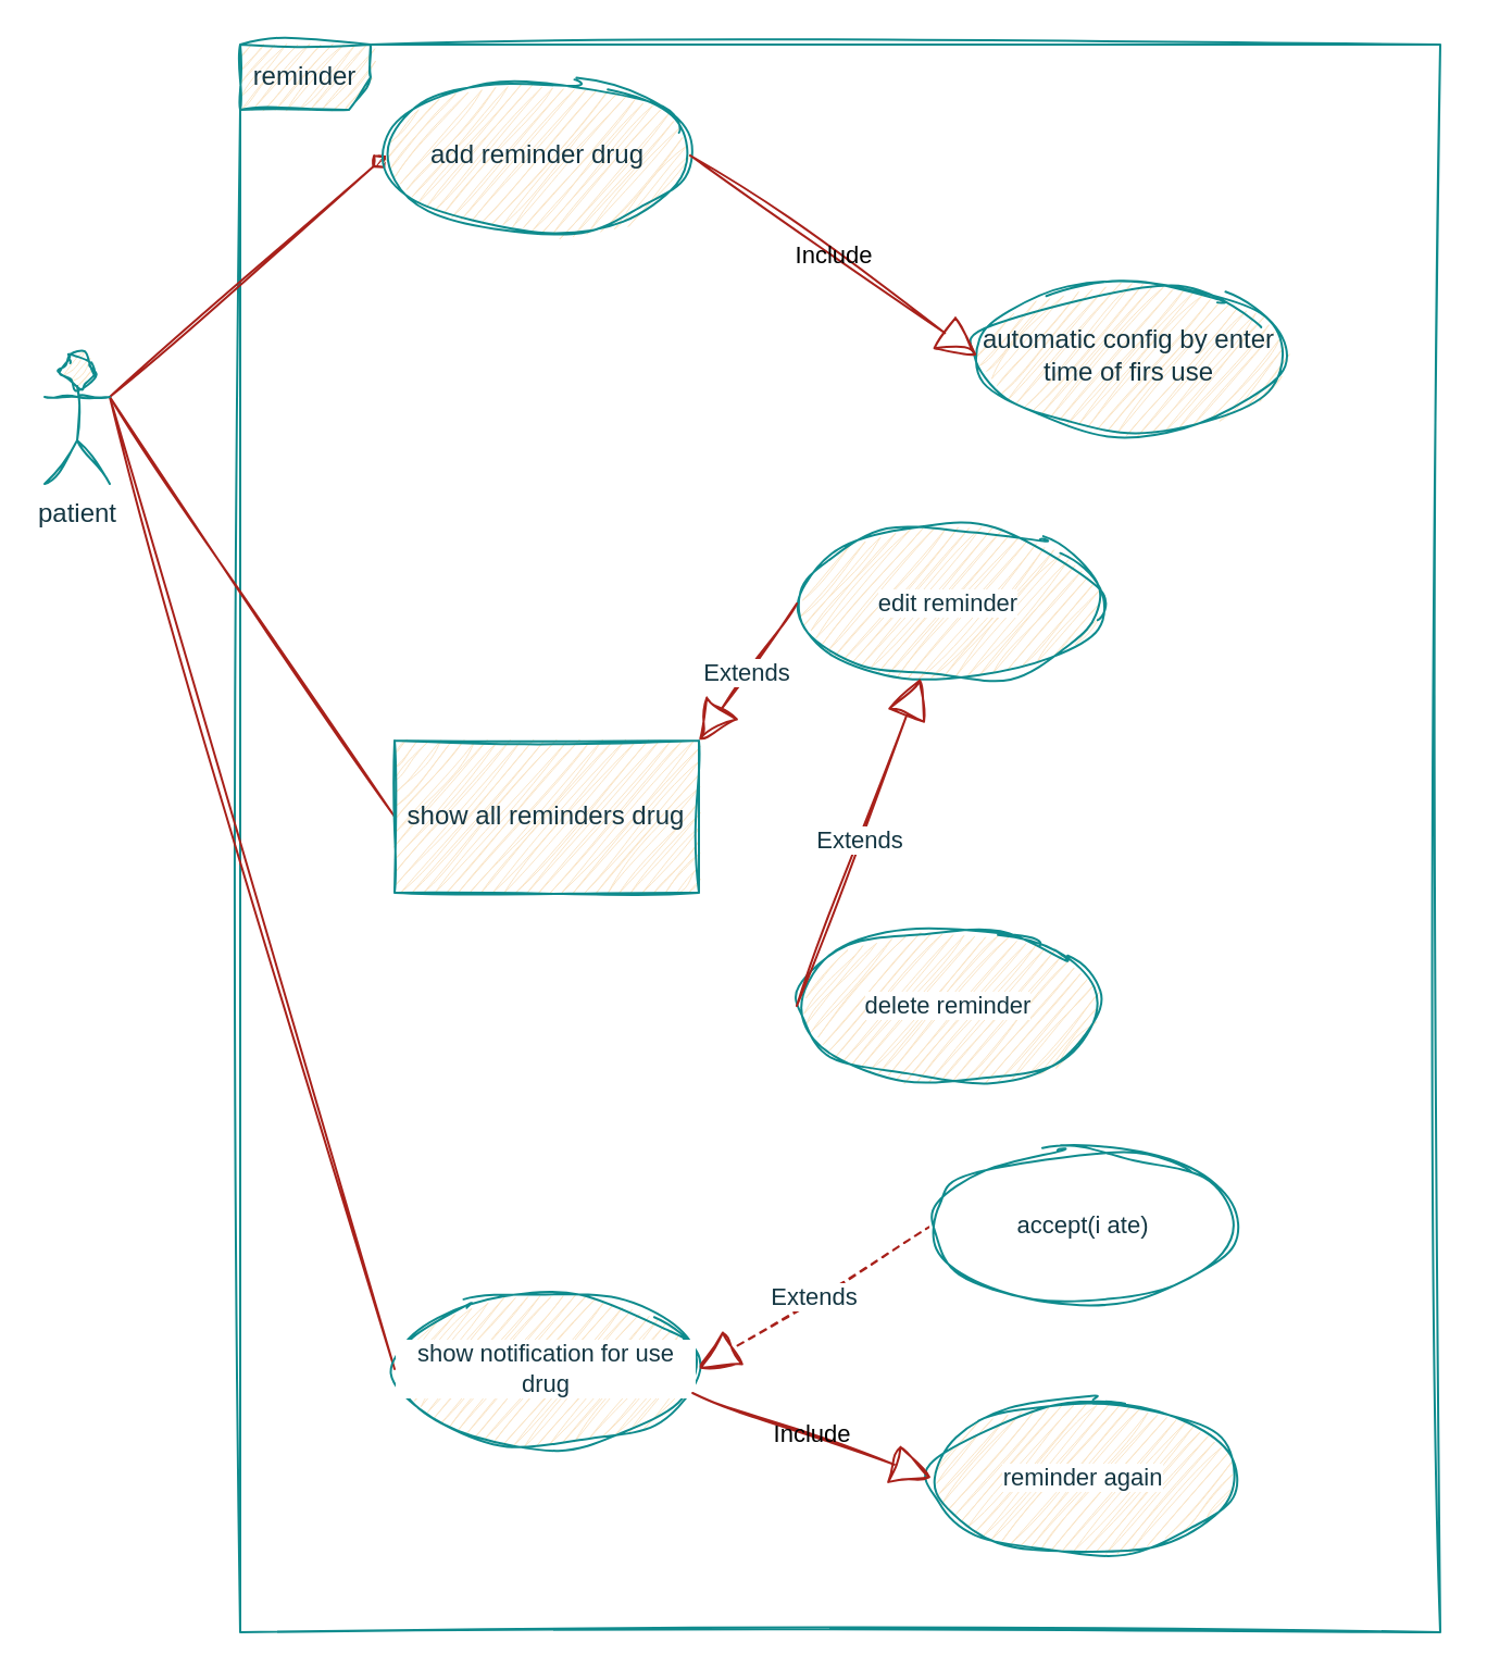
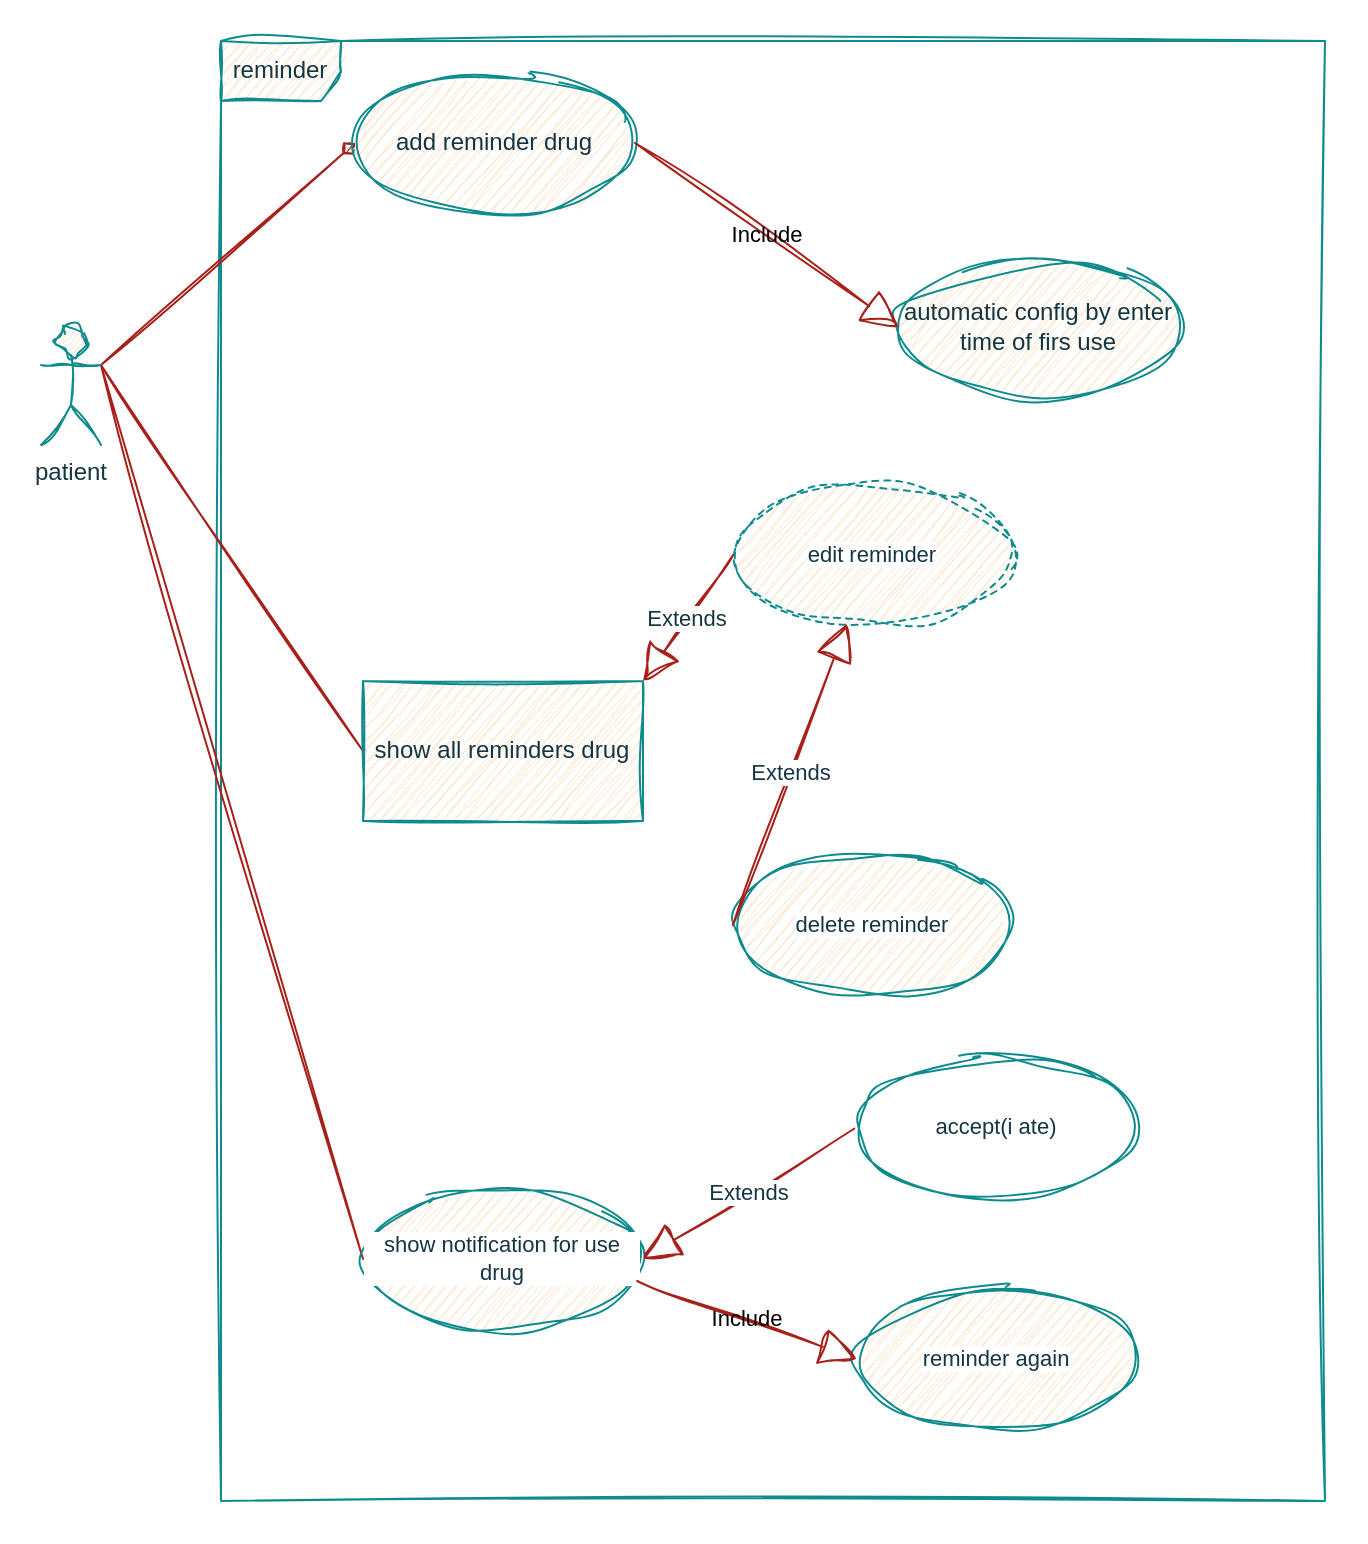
  <mxCell id="0" />
  <mxCell id="1" parent="0" />
  <mxCell id="2" value="reminder" style="shape=umlFrame;whiteSpace=wrap;html=1;pointerEvents=0;labelBackgroundColor=none;fillColor=#FAE5C7;strokeColor=#0F8B8D;fontColor=#143642;sketch=1;curveFitting=1;jiggle=2;" vertex="1" parent="1"><mxGeometry x="110" y="20" width="552" height="730" as="geometry" /></mxCell>
  <mxCell id="3" style="rounded=0;orthogonalLoop=1;jettySize=auto;html=1;exitX=1;exitY=0.333;exitDx=0;exitDy=0;exitPerimeter=0;entryX=0;entryY=0.5;entryDx=0;entryDy=0;strokeColor=#A8201A;fontColor=#143642;fillColor=#FAE5C7;endArrow=diamond;startFill=0;sketch=1;curveFitting=1;jiggle=2;" edge="1" parent="1" source="6" target="7"><mxGeometry relative="1" as="geometry" /></mxCell>
  <mxCell id="4" style="edgeStyle=none;shape=connector;rounded=0;orthogonalLoop=1;jettySize=auto;html=1;exitX=1;exitY=0.333;exitDx=0;exitDy=0;exitPerimeter=0;entryX=0;entryY=0.5;entryDx=0;entryDy=0;strokeColor=#A8201A;align=center;verticalAlign=middle;fontFamily=Helvetica;fontSize=11;fontColor=#143642;labelBackgroundColor=default;startFill=0;endArrow=none;fillColor=#FAE5C7;sketch=1;curveFitting=1;jiggle=2;" edge="1" parent="1" source="6" target="8"><mxGeometry relative="1" as="geometry" /></mxCell>
  <mxCell id="5" style="edgeStyle=none;shape=connector;rounded=0;orthogonalLoop=1;jettySize=auto;html=1;exitX=1;exitY=0.333;exitDx=0;exitDy=0;exitPerimeter=0;entryX=0;entryY=0.5;entryDx=0;entryDy=0;strokeColor=#A8201A;align=center;verticalAlign=middle;fontFamily=Helvetica;fontSize=11;fontColor=#143642;labelBackgroundColor=default;startFill=0;endArrow=none;fillColor=#FAE5C7;sketch=1;curveFitting=1;jiggle=2;" edge="1" parent="1" source="6" target="15"><mxGeometry relative="1" as="geometry" /></mxCell>
  <mxCell id="6" value="patient" style="shape=umlActor;verticalLabelPosition=bottom;verticalAlign=top;html=1;labelBackgroundColor=none;fillColor=#FAE5C7;strokeColor=#0F8B8D;fontColor=#143642;sketch=1;curveFitting=1;jiggle=2;" vertex="1" parent="1"><mxGeometry x="20" y="162" width="30" height="60" as="geometry" /></mxCell>
  <mxCell id="7" value="add reminder drug" style="ellipse;whiteSpace=wrap;html=1;labelBackgroundColor=none;fillColor=#FAE5C7;strokeColor=#0F8B8D;fontColor=#143642;sketch=1;curveFitting=1;jiggle=2;" vertex="1" parent="1"><mxGeometry x="177" y="36" width="140" height="70" as="geometry" /></mxCell>
  <mxCell id="8" value="show all reminders drug" style="whiteSpace=wrap;html=1;labelBackgroundColor=none;fillColor=#FAE5C7;strokeColor=#0F8B8D;fontColor=#143642;sketch=1;curveFitting=1;jiggle=2;rounded=0;" vertex="1" parent="1"><mxGeometry x="181" y="340" width="140" height="70" as="geometry" /></mxCell>
  <mxCell id="9" value="automatic config by enter time of firs use" style="ellipse;whiteSpace=wrap;html=1;labelBackgroundColor=none;fillColor=#FAE5C7;strokeColor=#0F8B8D;fontColor=#143642;sketch=1;curveFitting=1;jiggle=2;" vertex="1" parent="1"><mxGeometry x="449" y="128" width="140" height="70" as="geometry" /></mxCell>
  <mxCell id="10" value="Include" style="endArrow=block;endSize=16;endFill=0;html=1;rounded=0;exitX=1;exitY=0.5;exitDx=0;exitDy=0;entryX=0;entryY=0.5;entryDx=0;entryDy=0;labelBackgroundColor=none;strokeColor=#A8201A;fontColor=default;sketch=1;curveFitting=1;jiggle=2;" edge="1" parent="1" source="7" target="9"><mxGeometry width="160" relative="1" as="geometry"><mxPoint x="285" y="147.5" as="sourcePoint" /><mxPoint x="445" y="147.5" as="targetPoint" /></mxGeometry></mxCell>
- <mxCell id="11" value="edit reminder" style="ellipse;whiteSpace=wrap;html=1;strokeColor=#0F8B8D;fontFamily=Helvetica;fontSize=11;fontColor=#143642;labelBackgroundColor=default;fillColor=#FAE5C7;sketch=1;curveFitting=1;jiggle=2;" vertex="1" parent="1"><mxGeometry x="366" y="242" width="140" height="70" as="geometry" /></mxCell>
+ <mxCell id="11" value="edit reminder" style="ellipse;whiteSpace=wrap;html=1;strokeColor=#0F8B8D;fontFamily=Helvetica;fontSize=11;fontColor=#143642;labelBackgroundColor=default;fillColor=#FAE5C7;sketch=1;curveFitting=1;jiggle=2;dashed=1;" vertex="1" parent="1"><mxGeometry x="366" y="242" width="140" height="70" as="geometry" /></mxCell>
  <mxCell id="12" value="delete reminder" style="ellipse;whiteSpace=wrap;html=1;strokeColor=#0F8B8D;fontFamily=Helvetica;fontSize=11;fontColor=#143642;labelBackgroundColor=default;fillColor=#FAE5C7;sketch=1;curveFitting=1;jiggle=2;" vertex="1" parent="1"><mxGeometry x="366" y="427" width="140" height="70" as="geometry" /></mxCell>
  <mxCell id="13" value="Extends" style="endArrow=block;endSize=16;endFill=0;html=1;rounded=0;strokeColor=#A8201A;align=center;verticalAlign=middle;fontFamily=Helvetica;fontSize=11;fontColor=#143642;labelBackgroundColor=default;fillColor=#FAE5C7;exitX=0;exitY=0.5;exitDx=0;exitDy=0;entryX=1;entryY=0;entryDx=0;entryDy=0;sketch=1;curveFitting=1;jiggle=2;" edge="1" parent="1" source="11" target="8"><mxGeometry width="160" relative="1" as="geometry"><mxPoint x="463" y="411" as="sourcePoint" /><mxPoint x="303" y="411" as="targetPoint" /></mxGeometry></mxCell>
  <mxCell id="14" value="Extends" style="endArrow=block;endSize=16;endFill=0;html=1;rounded=0;strokeColor=#A8201A;align=center;verticalAlign=middle;fontFamily=Helvetica;fontSize=11;fontColor=#143642;labelBackgroundColor=default;fillColor=#FAE5C7;exitX=0;exitY=0.5;exitDx=0;exitDy=0;sketch=1;curveFitting=1;jiggle=2;" edge="1" parent="1" source="12" target="11"><mxGeometry width="160" relative="1" as="geometry"><mxPoint x="463" y="411" as="sourcePoint" /><mxPoint x="303" y="411" as="targetPoint" /></mxGeometry></mxCell>
  <mxCell id="15" value="show notification for use drug" style="ellipse;whiteSpace=wrap;html=1;strokeColor=#0F8B8D;fontFamily=Helvetica;fontSize=11;fontColor=#143642;labelBackgroundColor=default;fillColor=#FAE5C7;sketch=1;curveFitting=1;jiggle=2;" vertex="1" parent="1"><mxGeometry x="181" y="594" width="140" height="70" as="geometry" /></mxCell>
- <mxCell id="16" value="Extends" style="endArrow=block;endSize=16;endFill=0;html=1;rounded=0;strokeColor=#A8201A;align=center;verticalAlign=middle;fontFamily=Helvetica;fontSize=11;fontColor=#143642;labelBackgroundColor=default;fillColor=#FAE5C7;entryX=1;entryY=0.5;entryDx=0;entryDy=0;exitX=0;exitY=0.5;exitDx=0;exitDy=0;sketch=1;curveFitting=1;jiggle=2;dashed=1;" edge="1" parent="1" source="17" target="15"><mxGeometry width="160" relative="1" as="geometry"><mxPoint x="511" y="642" as="sourcePoint" /><mxPoint x="351" y="642" as="targetPoint" /></mxGeometry></mxCell>
+ <mxCell id="16" value="Extends" style="endArrow=block;endSize=16;endFill=0;html=1;rounded=0;strokeColor=#A8201A;align=center;verticalAlign=middle;fontFamily=Helvetica;fontSize=11;fontColor=#143642;labelBackgroundColor=default;fillColor=#FAE5C7;entryX=1;entryY=0.5;entryDx=0;entryDy=0;exitX=0;exitY=0.5;exitDx=0;exitDy=0;sketch=1;curveFitting=1;jiggle=2;" edge="1" parent="1" source="17" target="15"><mxGeometry width="160" relative="1" as="geometry"><mxPoint x="511" y="642" as="sourcePoint" /><mxPoint x="351" y="642" as="targetPoint" /></mxGeometry></mxCell>
  <mxCell id="17" value="accept(i ate)" style="ellipse;whiteSpace=wrap;html=1;strokeColor=#0F8B8D;fontFamily=Helvetica;fontSize=11;fontColor=#143642;labelBackgroundColor=default;fillColor=#ffffff;sketch=1;curveFitting=1;jiggle=2;" vertex="1" parent="1"><mxGeometry x="428" y="528" width="140" height="70" as="geometry" /></mxCell>
  <mxCell id="18" value="reminder again" style="ellipse;whiteSpace=wrap;html=1;strokeColor=#0F8B8D;fontFamily=Helvetica;fontSize=11;fontColor=#143642;labelBackgroundColor=default;fillColor=#FAE5C7;sketch=1;curveFitting=1;jiggle=2;" vertex="1" parent="1"><mxGeometry x="428" y="644" width="140" height="70" as="geometry" /></mxCell>
  <mxCell id="19" value="Include" style="endArrow=block;endSize=16;endFill=0;html=1;rounded=0;exitX=0.979;exitY=0.657;exitDx=0;exitDy=0;entryX=0;entryY=0.5;entryDx=0;entryDy=0;labelBackgroundColor=none;strokeColor=#A8201A;fontColor=default;exitPerimeter=0;sketch=1;curveFitting=1;jiggle=2;" edge="1" parent="1" source="15" target="18"><mxGeometry width="160" relative="1" as="geometry"><mxPoint x="267" y="641" as="sourcePoint" /><mxPoint x="399" y="733" as="targetPoint" /></mxGeometry></mxCell>
